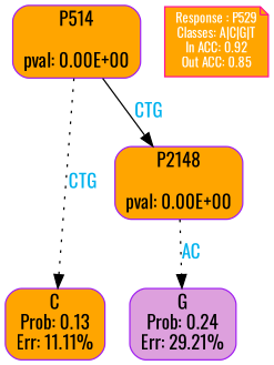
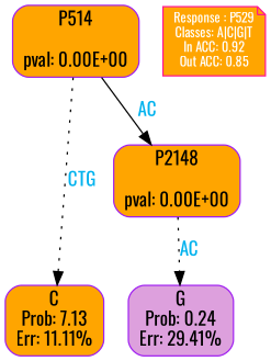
  digraph {
    fontname=Oswald
    ranksep=equally
    splines=polylines
    node [color=purple fillcolor=orange fontname=Oswald shape=box style="filled, rounded"]
    edge [arrowhead=normal fontcolor=deepskyblue2 fontname=Oswald style=dotted]
-   n1 [label="C\nProb: 0.13\nErr: 11.11%"]
-   n2 [fillcolor=plum label="G\nProb: 0.24\nErr: 29.21%"]
+   n1 [label="C\nProb: 7.13\nErr: 11.11%"]
+   n2 [fillcolor=plum label="G\nProb: 0.24\nErr: 29.41%"]
    n3 [align=left color=deeppink fontcolor=white fontsize=10 label="Response : P529\nClasses: A|C|G|T\nIn ACC: 0.92\nOut ACC: 0.85\n" shape=note style=filled]
    n4 [label="P514\n\npval: 0.00E+00"]
    n5 [label="P2148\n\npval: 0.00E+00"]
    subgraph sub_1 {
      rank=same
      n1
      n2
    }
    subgraph sub_2 {
      rank=same
      n3
      n4
    }
    n4 -> n1 [label=CTG]
-   n4 -> n5 [label=CTG style=solid]
+   n4 -> n5 [label=AC style=solid]
    n5 -> n2 [label=AC]
  }
